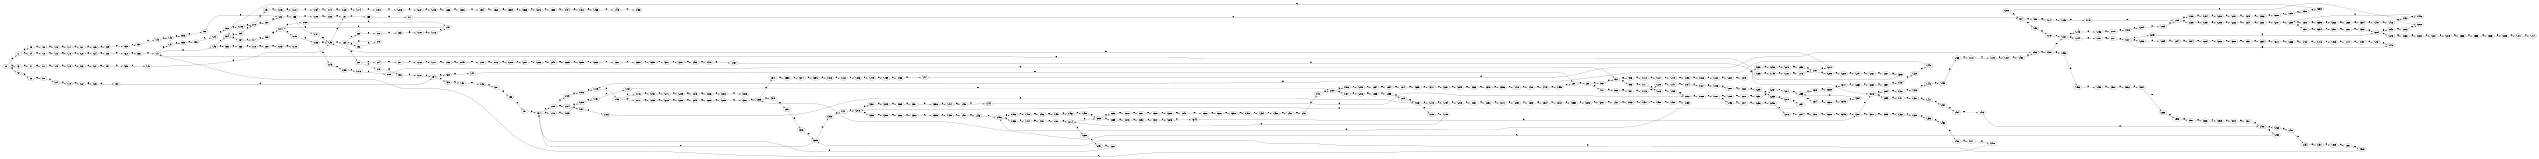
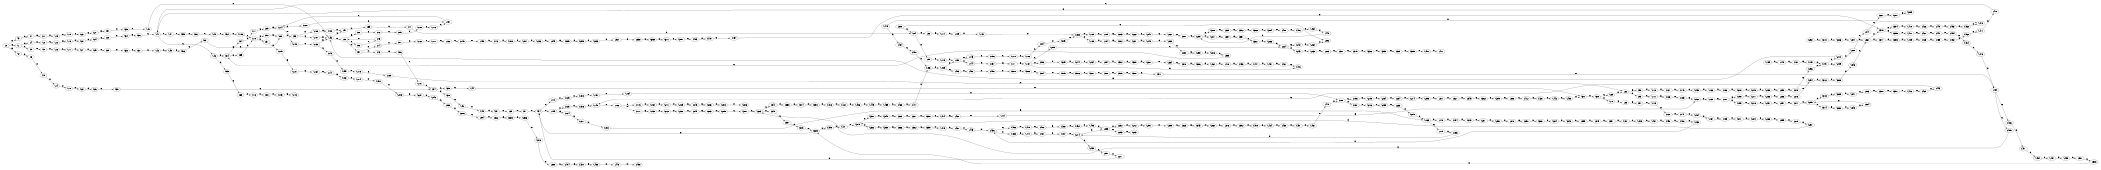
  strict digraph {
    rankdir=LR
    S0
    S1
    S2
    S3
    S4
    S5
    S6
    S7
    S8
    S9
    S10
    S11
    S12
    S13
    S14
    S15
    S16
    S17
    S18
    S19
    S20
    S21
    S22
    S23
    S24
    S25
    S26
    S27
    S28
    S29
    S30
    S31
    S32
    S33
    S34
    S35
    S36
    S37
    S38
    S39
    S40
    S41
    S42
    S43
    S44
    S45
    S46
    S47
    S48
    S49
    S50
    S51
    S52
    S53
    S54
    S55
    S56
    S57
    S58
    S59
    S60
    S61
    S62
    S63
    S64
    S65
    S66
    S67
    S68
    S69
    S70
    S71
    S72
    S73
    S74
    S75
    S76
    S77
    S78
    S79
    S80
    S81
    S82
    S83
    S84
    S85
    S86
    S87
    S88
    S89
    S90
    S91
    S92
    S93
    S94
    S95
    S96
    S97
    S98
    S99
    S100
    S101
    S102
    S103
    S104
    S105
    S106
    S107
    S108
    S109
    S110
    S111
    S112
    S113
    S114
    S115
    S116
    S117
    S118
    S119
    S120
    S121
    S122
    S123
    S124
    S125
    S126
    S127
    S128
    S129
    S130
    S131
    S132
    S133
    S134
    S136
    S137
    S138
    S139
    S140
    S141
    S142
    S143
    S144
    S145
    S146
    S147
    S135
    S148
    S149
    S150
    S151
    S152
    S153
    S154
    S155
    S156
    S157
    S158
    S159
    S160
    S161
    S162
    S163
    S164
    S165
    S166
    S167
    S168
    S169
    S170
    S171
    S172
    S173
    S174
    S175
    S176
    S177
    S178
    S179
    S180
    S181
    S182
    S183
    S184
    S185
    S186
    S187
    S188
    S189
    S190
    S191
    S192
    S193
    S194
    S195
    S196
    S197
    S198
    S199
    S200
    S201
    S202
    S203
    S204
    S205
    S206
    S476
    S207
    S208
    S209
    S210
    S211
    S212
    S213
    S214
    S215
    S216
    S217
    S218
    S219
    S220
    S221
    S222
    S223
    S224
    S225
    S226
    S227
    S228
    S229
    S230
    S231
    S232
    S233
    S234
    S235
    S236
    S237
    S238
    S239
    S240
    S241
    S242
    S243
    S244
    S245
    S246
    S247
    S248
    S249
    S250
    S251
    S252
    S253
    S254
    S255
    S256
    S257
    S258
    S259
    S260
    S261
    S262
    S263
    S264
    S265
    S266
    S267
    S268
    S269
    S270
    S271
    S272
    S273
    S274
    S275
    S276
    S277
    S278
    S279
    S280
    S281
    S282
    S283
    S284
    S285
    S286
    S287
    S288
    S289
    S290
    S291
    S292
    S293
    S294
    S295
    S296
    S297
    S298
    S299
    S301
    S302
    S303
    S304
    S305
    S306
    S307
    S308
    S309
    S310
    S311
    S312
    S313
    S314
    S315
    S316
    S317
    S318
    S300
    S319
    S320
    S321
    S322
    S323
    S324
    S325
    S326
    S327
    S328
    S329
    S330
    S331
    S332
    S333
    S334
    S335
    S336
    S337
    S338
    S339
    S340
    S341
    S342
    S343
    S344
    S345
    S346
    S347
    S348
    S349
    S350
    S351
    S352
    S353
    S354
    S355
    S356
    S357
    S358
    S359
    S360
    S361
    S362
    S363
    S364
    S365
    S366
    S367
    S368
    S369
    S370
    S371
    S372
    S373
    S374
    S375
    S376
    S377
    S378
    S379
    S380
    S381
    S382
    S383
    S384
    S385
    S386
    S387
    S388
    S389
    S390
    S391
    S392
    S393
    S394
    S395
    S396
    S397
    S398
    S399
    S400
    S401
    S402
    S403
    S404
    S405
    S406
    S407
    S408
    S409
    S410
    S411
    S412
    S413
    S414
    S415
    S416
    S417
    S418
    S419
    S420
    S421
    S422
    S423
    S424
    S425
    S426
    S427
    S428
    S429
    S430
    S431
    S432
    S433
    S434
    S435
    S436
    S437
    S438
    S439
    S440
    S441
    S442
    S443
    S444
    S445
    S446
    S447
    S448
    S449
    S450
    S451
    S452
    S453
    S454
    S455
    S456
    S457
    S458
    S459
    S460
    S461
    S462
    S463
    S464
    S465
    S466
    S467
    S468
    S469
    S470
    S471
    S472
    S473
    S474
    S475
    S477
    S478
    S479
    S480
    S481
    S482
    S483
    S484
    S485
    S486
    S487
    S488
    S489
    S490
    S491
    S492
    S493
    S494
    S495
    S496
    S497
    S498
    S499
    S500
    S501
    S502
    S503
    S504
    S505
    S506
    S507
    S508
    S509
    S510
    S511
    S0 -> S1 [label=C]
    S0 -> S2 [label=G]
    S0 -> S3 [label=T]
    S1 -> S4 [label=C]
    S1 -> S5 [label=G]
    S2 -> S6 [label=T]
    S3 -> S7 [label=C]
    S4 -> S8 [label=A]
    S5 -> S9 [label=A]
    S6 -> S10 [label=A]
    S7 -> S11 [label=G]
    S8 -> S12 [label=C]
    S9 -> S13 [label=A]
    S10 -> S14 [label=A]
    S11 -> S15 [label=A]
    S12 -> S16 [label=G]
    S13 -> S17 [label=C]
    S14 -> S18 [label=A]
    S15 -> S19 [label=A]
    S16 -> S20 [label=A]
    S17 -> S21 [label=A]
    S18 -> S22 [label=A]
    S19 -> S23 [label=C]
    S20 -> S24 [label=C]
    S21 -> S25 [label=A]
    S22 -> S26 [label=G]
    S23 -> S27 [label=C]
    S24 -> S28 [label=C]
    S25 -> S29 [label=C]
    S26 -> S30 [label=C]
    S27 -> S31 [label=G]
    S28 -> S32 [label=T]
    S29 -> S33 [label=A]
    S30 -> S34 [label=C]
    S31 -> S35 [label=A]
    S32 -> S36 [label=G]
    S33 -> S37 [label=C]
    S34 -> S38 [label=T]
    S34 -> S39 [label=C]
    S35 -> S40 [label=C]
    S36 -> S41 [label=C]
    S37 -> S42 [label=C]
    S38 -> S43 [label=C]
    S39 -> S44 [label=C]
    S40 -> S45 [label=G]
    S41 -> S46 [label=C]
    S41 -> S47 [label=G]
    S42 -> S48 [label=C]
    S43 -> S49 [label=T]
    S44 -> S50 [label=A]
    S45 -> S51 [label=C]
    S45 -> S52 [label=A]
    S46 -> S53 [label=G]
    S46 -> S54 [label=C]
    S47 -> S55 [label=G]
    S48 -> S56 [label=C]
    S49 -> S57 [label=C]
    S50 -> S58 [label=T]
    S51 -> S59 [label=A]
    S52 -> S60 [label=G]
    S52 -> S61 [label=A]
    S52 -> S62 [label=C]
    S53 -> S63 [label=C]
    S54 -> S64 [label=G]
    S54 -> S65 [label=C]
    S55 -> S66 [label=C]
    S56 -> S67 [label=C]
    S57 -> S68 [label=C]
    S58 -> S69 [label=C]
    S58 -> S70 [label=T]
    S59 -> S71 [label=C]
    S60 -> S72 [label=C]
    S61 -> S73 [label=A]
    S61 -> S74 [label=T]
    S62 -> S75 [label=G]
    S63 -> S76 [label=T]
    S64 -> S77 [label=C]
    S65 -> S78 [label=C]
    S66 -> S79 [label=C]
    S67 -> S80 [label=G]
    S68 -> S81 [label=A]
    S69 -> S82 [label=A]
    S70 -> S83 [label=C]
    S71 -> S84 [label=C]
    S72 -> S85 [label=C]
    S73 -> S86 [label=G]
    S74 -> S87 [label=T]
    S75 -> S52 [label=A]
    S76 -> S88 [label=T]
    S77 -> S89 [label=C]
    S78 -> S90 [label=C]
    S78 -> S91 [label=A]
    S79 -> S92 [label=C]
    S80 -> S93 [label=A]
    S81 -> S94 [label=T]
    S82 -> S95 [label=T]
    S82 -> S96 [label=G]
    S83 -> S97 [label=G]
    S84 -> S98 [label=C]
    S84 -> S99 [label=T]
    S85 -> S100 [label=G]
    S86 -> S101 [label=C]
    S87 -> S102 [label=T]
    S88 -> S103 [label=A]
    S89 -> S104 [label=G]
    S90 -> S80 [label=G]
    S91 -> S105 [label=A]
    S92 -> S106 [label=C]
    S93 -> S107 [label=C]
    S93 -> S108 [label=T]
    S94 -> S109 [label=T]
    S94 -> S110 [label=C]
    S95 -> S111 [label=C]
    S96 -> S112 [label=A]
    S97 -> S113 [label=A]
    S98 -> S114 [label=G]
    S99 -> S115 [label=C]
    S100 -> S116 [label=C]
    S101 -> S34 [label=C]
    S102 -> S117 [label=C]
    S103 -> S118 [label=G]
    S104 -> S119 [label=A]
    S104 -> S120 [label=C]
    S105 -> S121 [label=G]
    S106 -> S78 [label=C]
    S107 -> S45 [label=G]
    S108 -> S122 [label=C]
    S109 -> S123 [label=A]
    S109 -> S124 [label=G]
    S110 -> S125 [label=T]
    S111 -> S126 [label=G]
    S112 -> S127 [label=A]
    S113 -> S128 [label=A]
    S114 -> S129 [label=C]
    S115 -> S130 [label=T]
    S116 -> S131 [label=C]
    S117 -> S132 [label=G]
    S119 -> S133 [label=C]
    S120 -> S131 [label=C]
    S121 -> S134 [label=C]
    S122 -> S51 [label=T]
    S123 -> S136 [label=A]
    S124 -> S137 [label=A]
    S125 -> S138 [label=A]
    S126 -> S139 [label=A]
    S127 -> S140 [label=C]
    S128 -> S141 [label=A]
    S129 -> S142 [label=A]
    S130 -> S143 [label=T]
    S130 -> S144 [label=A]
    S131 -> S104 [label=G]
    S132 -> S145 [label=C]
    S133 -> S45 [label=G]
    S133 -> S146 [label=C]
    S134 -> S147 [label=A]
    S136 -> S149 [label=G]
    S137 -> S150 [label=A]
    S138 -> S151 [label=T]
    S139 -> S152 [label=G]
    S140 -> S153 [label=C]
    S141 -> S154 [label=T]
    S142 -> S155 [label=A]
    S143 -> S156 [label=C]
    S144 -> S157 [label=G]
    S145 -> S158 [label=T]
    S146 -> S159 [label=A]
    S147 -> S160 [label=G]
    S135 -> S148 [label=C]
    S148 -> S161 [label=C]
    S149 -> S162 [label=T]
    S150 -> S163 [label=G]
    S151 -> S164 [label=T]
    S152 -> S165 [label=G]
    S153 -> S166 [label=A]
    S154 -> S167 [label=T]
    S155 -> S168 [label=T]
    S155 -> S169 [label=A]
    S156 -> S170 [label=C]
    S157 -> S171 [label=G]
    S158 -> S172 [label=C]
    S159 -> S173 [label=T]
    S160 -> S174 [label=T]
    S161 -> S175 [label=G]
    S162 -> S176 [label=C]
    S162 -> S177 [label=A]
    S163 -> S178 [label=T]
    S163 -> S179 [label=G]
    S164 -> S180 [label=T]
    S165 -> S181 [label=G]
    S166 -> S182 [label=T]
    S167 -> S183 [label=G]
    S168 -> S184 [label=A]
    S169 -> S185 [label=C]
    S170 -> S186 [label=G]
    S171 -> S187 [label=G]
    S172 -> S188 [label=A]
    S173 -> S189 [label=C]
    S174 -> S190 [label=T]
    S175 -> S191 [label=A]
    S176 -> S192 [label=T]
    S177 -> S193 [label=G]
    S178 -> S194 [label=T]
    S179 -> S195 [label=C]
    S180 -> S196 [label=C]
    S180 -> S197 [label=T]
    S181 -> S198 [label=C]
    S181 -> S199 [label=A]
    S182 -> S200 [label=A]
    S183 -> S201 [label=A]
    S184 -> S202 [label=G]
    S185 -> S203 [label=G]
    S186 -> S204 [label=C]
    S187 -> S205 [label=C]
    S187 -> S206 [label=T]
    S187 -> S476 [label=G]
    S188 -> S207 [label=G]
    S189 -> S82 [label=A]
    S190 -> S208 [label=T]
    S191 -> S209 [label=T]
    S191 -> S210 [label=C]
    S192 -> S211 [label=T]
    S193 -> S212 [label=T]
    S194 -> S213 [label=T]
    S195 -> S214 [label=T]
    S196 -> S215 [label=C]
    S197 -> S216 [label=T]
    S198 -> S217 [label=T]
    S199 -> S218 [label=T]
    S200 -> S219 [label=C]
    S201 -> S220 [label=C]
    S202 -> S221 [label=T]
    S203 -> S222 [label=T]
    S204 -> S223 [label=A]
    S205 -> S224 [label=C]
    S206 -> S225 [label=G]
    S207 -> S226 [label=T]
    S208 -> S227 [label=G]
    S209 -> S228 [label=A]
    S210 -> S45 [label=G]
    S211 -> S229 [label=A]
    S212 -> S230 [label=A]
    S213 -> S231 [label=C]
    S214 -> S232 [label=C]
    S214 -> S233 [label=T]
    S215 -> S234 [label=C]
    S216 -> S235 [label=G]
    S217 -> S236 [label=A]
    S218 -> S237 [label=G]
    S219 -> S238 [label=T]
    S220 -> S239 [label=C]
    S221 -> S240 [label=A]
    S222 -> S241 [label=C]
    S223 -> S155 [label=A]
    S224 -> S242 [label=G]
    S224 -> S243 [label=T]
    S225 -> S244 [label=T]
    S226 -> S245 [label=C]
    S227 -> S246 [label=T]
    S228 -> S247 [label=C]
    S229 -> S248 [label=G]
    S230 -> S249 [label=A]
    S231 -> S250 [label=A]
    S232 -> S251 [label=C]
    S233 -> S252 [label=A]
    S233 -> S253 [label=T]
    S234 -> S254 [label=A]
    S235 -> S255 [label=A]
    S236 -> S256 [label=C]
    S237 -> S257 [label=A]
    S238 -> S258 [label=C]
    S239 -> S259 [label=A]
    S240 -> S260 [label=C]
    S241 -> S261 [label=C]
    S242 -> S262 [label=C]
    S243 -> S263 [label=G]
    S244 -> S264 [label=C]
    S245 -> S265 [label=G]
    S246 -> S266 [label=C]
    S247 -> S267 [label=C]
    S248 -> S268 [label=G]
    S249 -> S269 [label=G]
    S250 -> S270 [label=A]
    S251 -> S271 [label=A]
    S252 -> S272 [label=T]
    S253 -> S273 [label=T]
    S254 -> S274 [label=A]
    S255 -> S275 [label=A]
    S256 -> S276 [label=T]
    S257 -> S277 [label=T]
    S258 -> S278 [label=C]
    S259 -> S279 [label=A]
    S260 -> S280 [label=T]
    S261 -> S281 [label=A]
    S262 -> S282 [label=A]
    S263 -> S283 [label=G]
    S264 -> S284 [label=A]
    S265 -> S285 [label=G]
    S266 -> S286 [label=A]
    S267 -> S287 [label=T]
    S268 -> S288 [label=T]
    S269 -> S289 [label=A]
    S270 -> S290 [label=G]
    S271 -> S94 [label=T]
    S272 -> S291 [label=A]
-   S273 -> S292 [label=T]
    S274 -> S293 [label=A]
    S275 -> S163 [label=G]
    S276 -> S294 [label=T]
    S277 -> S295 [label=A]
    S278 -> S296 [label=G]
    S279 -> S297 [label=A]
    S280 -> S298 [label=G]
    S281 -> S299 [label=C]
    S283 -> S301 [label=C]
    S284 -> S302 [label=A]
    S285 -> S303 [label=T]
    S286 -> S304 [label=C]
    S287 -> S305 [label=G]
    S288 -> S306 [label=A]
    S289 -> S307 [label=C]
    S290 -> S308 [label=T]
    S291 -> S309 [label=A]
    S292 -> S310 [label=C]
    S293 -> S311 [label=C]
    S294 -> S312 [label=C]
    S295 -> S313 [label=C]
    S295 -> S314 [label=T]
    S296 -> S191 [label=A]
    S297 -> S315 [label=T]
    S298 -> S316 [label=C]
    S299 -> S317 [label=A]
    S299 -> S318 [label=T]
    S301 -> S319 [label=C]
    S302 -> S320 [label=C]
    S303 -> S321 [label=T]
    S304 -> S322 [label=T]
    S305 -> S41 [label=C]
    S307 -> S323 [label=C]
    S308 -> S324 [label=G]
    S309 -> S325 [label=C]
    S310 -> S326 [label=G]
    S311 -> S327 [label=A]
    S312 -> S328 [label=G]
    S313 -> S329 [label=G]
    S314 -> S330 [label=G]
    S315 -> S331 [label=T]
    S315 -> S332 [label=A]
    S316 -> S333 [label=C]
    S317 -> S334 [label=G]
    S318 -> S335 [label=G]
    S300 -> S84 [label=C]
    S300 -> S282 [label=C]
    S319 -> S336 [label=G]
    S320 -> S337 [label=A]
    S321 -> S338 [label=C]
    S322 -> S339 [label=G]
    S323 -> S340 [label=T]
    S323 -> S341 [label=C]
    S324 -> S342 [label=T]
    S325 -> S343 [label=G]
    S326 -> S344 [label=A]
    S327 -> S345 [label=A]
    S328 -> S346 [label=A]
    S329 -> S347 [label=T]
    S330 -> S348 [label=A]
    S331 -> S349 [label=A]
    S332 -> S350 [label=A]
    S333 -> S54 [label=C]
    S334 -> S351 [label=G]
    S335 -> S352 [label=G]
    S336 -> S353 [label=A]
    S337 -> S354 [label=T]
    S338 -> S355 [label=C]
    S339 -> S356 [label=C]
    S340 -> S357 [label=C]
    S341 -> S358 [label=A]
    S342 -> S359 [label=C]
    S343 -> S360 [label=A]
    S344 -> S361 [label=C]
    S345 -> S362 [label=G]
    S346 -> S361 [label=C]
    S347 -> S363 [label=A]
    S348 -> S364 [label=T]
    S349 -> S365 [label=T]
    S350 -> S366 [label=G]
    S351 -> S367 [label=G]
    S352 -> S368 [label=G]
    S353 -> S369 [label=G]
    S354 -> S370 [label=C]
    S355 -> S371 [label=T]
    S356 -> S372 [label=A]
    S357 -> S373 [label=C]
    S358 -> S374 [label=C]
    S359 -> S375 [label=T]
    S360 -> S376 [label=C]
    S361 -> S377 [label=A]
    S361 -> S378 [label=T]
    S362 -> S379 [label=C]
    S363 -> S380 [label=A]
    S364 -> S295 [label=A]
    S365 -> S381 [label=A]
    S366 -> S382 [label=C]
    S367 -> S383 [label=C]
    S368 -> S384 [label=G]
    S369 -> S385 [label=G]
    S370 -> S386 [label=T]
    S371 -> S387 [label=C]
    S372 -> S388 [label=T]
    S373 -> S389 [label=A]
    S374 -> S390 [label=T]
    S375 -> S391 [label=C]
    S376 -> S392 [label=A]
    S377 -> S393 [label=G]
    S378 -> S394 [label=C]
    S378 -> S395 [label=G]
    S379 -> S396 [label=G]
    S380 -> S397 [label=T]
    S381 -> S398 [label=T]
    S382 -> S399 [label=C]
    S383 -> S224 [label=C]
    S384 -> S400 [label=T]
    S385 -> S401 [label=T]
    S386 -> S402 [label=G]
    S387 -> S403 [label=G]
    S388 -> S404 [label=C]
    S389 -> S94 [label=T]
    S389 -> S405 [label=A]
    S390 -> S406 [label=T]
    S391 -> S407 [label=A]
    S392 -> S408 [label=A]
    S393 -> S409 [label=A]
    S394 -> S410 [label=A]
    S395 -> S411 [label=T]
    S396 -> S412 [label=C]
    S397 -> S413 [label=T]
    S398 -> S414 [label=C]
    S399 -> S415 [label=A]
    S400 -> S416 [label=C]
    S401 -> S417 [label=A]
    S402 -> S418 [label=A]
    S403 -> S419 [label=A]
    S404 -> S420 [label=G]
    S405 -> S421 [label=A]
    S406 -> S422 [label=A]
    S407 -> S423 [label=C]
    S408 -> S424 [label=C]
    S409 -> S425 [label=A]
    S410 -> S426 [label=A]
    S411 -> S427 [label=G]
    S412 -> S428 [label=C]
    S413 -> S429 [label=A]
    S414 -> S430 [label=G]
    S415 -> S431 [label=C]
    S416 -> S432 [label=C]
    S418 -> S433 [label=C]
    S419 -> S434 [label=C]
    S420 -> S435 [label=G]
    S421 -> S315 [label=T]
    S422 -> S436 [label=C]
    S423 -> S437 [label=C]
    S424 -> S438 [label=T]
    S425 -> S439 [label=A]
    S426 -> S440 [label=A]
    S427 -> S441 [label=A]
    S428 -> S442 [label=C]
    S429 -> S443 [label=A]
    S430 -> S444 [label=A]
    S431 -> S445 [label=T]
    S432 -> S446 [label=A]
    S433 -> S447 [label=T]
    S434 -> S378 [label=T]
    S435 -> S448 [label=T]
    S436 -> S449 [label=T]
    S437 -> S450 [label=A]
    S438 -> S451 [label=A]
    S439 -> S452 [label=C]
    S440 -> S453 [label=T]
    S441 -> S454 [label=A]
    S442 -> S455 [label=C]
    S443 -> S149 [label=G]
    S444 -> S152 [label=G]
    S445 -> S456 [label=A]
    S446 -> S299 [label=C]
    S447 -> S457 [label=A]
    S448 -> S458 [label=A]
    S449 -> S459 [label=A]
    S450 -> S460 [label=C]
    S451 -> S461 [label=T]
    S452 -> S462 [label=C]
    S453 -> S463 [label=C]
    S454 -> S464 [label=A]
    S455 -> S50 [label=A]
    S456 -> S465 [label=A]
    S456 -> S466 [label=G]
    S457 -> S467 [label=G]
    S459 -> S468 [label=C]
    S460 -> S469 [label=T]
    S461 -> S470 [label=T]
    S462 -> S471 [label=T]
    S463 -> S472 [label=T]
    S464 -> S473 [label=G]
    S465 -> S474 [label=G]
    S466 -> S475 [label=A]
    S467 -> S476 [label=G]
    S468 -> S477 [label=C]
    S469 -> S456 [label=A]
    S470 -> S180 [label=T]
    S471 -> S478 [label=G]
-   S472 -> S479 [label=A]
+   S479 -> S472 [label=A]
    S473 -> S480 [label=A]
    S474 -> S481 [label=G]
    S475 -> S482 [label=G]
    S477 -> S483 [label=T]
    S478 -> S41 [label=C]
    S479 -> S484 [label=C]
    S480 -> S485 [label=C]
    S480 -> S486 [label=G]
    S481 -> S487 [label=C]
    S482 -> S488 [label=G]
    S483 -> S489 [label=C]
    S484 -> S490 [label=C]
    S485 -> S323 [label=C]
    S486 -> S491 [label=C]
    S487 -> S214 [label=T]
    S488 -> S492 [label=C]
    S489 -> S130 [label=T]
    S489 -> S493 [label=G]
    S490 -> S483 [label=T]
    S491 -> S494 [label=C]
    S492 -> S495 [label=T]
    S493 -> S496 [label=T]
    S494 -> S497 [label=C]
    S495 -> S233 [label=T]
    S496 -> S498 [label=T]
    S497 -> S499 [label=T]
    S498 -> S500 [label=T]
    S499 -> S501 [label=C]
    S500 -> S502 [label=T]
    S501 -> S503 [label=C]
    S502 -> S504 [label=T]
    S503 -> S389 [label=A]
    S504 -> S505 [label=A]
    S505 -> S506 [label=A]
    S506 -> S507 [label=G]
    S507 -> S508 [label=A]
    S508 -> S509 [label=A]
    S509 -> S510 [label=A]
    S510 -> S511 [label=G]
    S511 -> S480 [label=A]
  }
